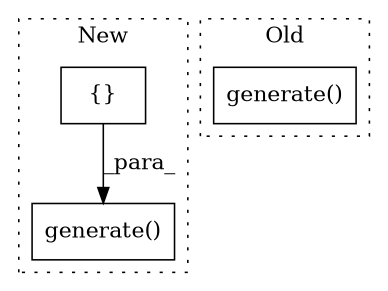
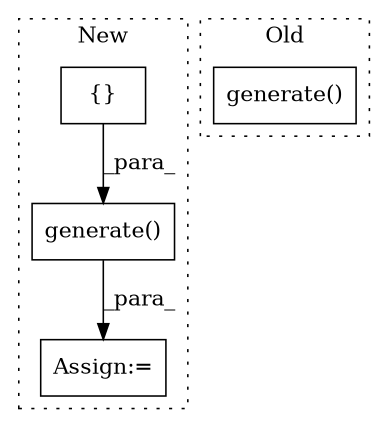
  digraph {
    node [a=75 l="19,1" shape=box]
    n1 [a=95 l="1,1" label="{}" s="11451,11514"]
+   n2 [a=68 l=3 label="Assign:=" s=11529]
    n3 [label="generate()" s="11532,11564"]
    n4 [label="generate()" s="11404,11456"]
    subgraph cluster_1 {
      label=New
      style=dotted
      n1
+     n2
      n3
    }
    subgraph cluster_2 {
      label=Old
      style=dotted
      n4
    }
    n1 -> n3 [label=_para_]
+   n3 -> n2 [label=_para_]
  }
